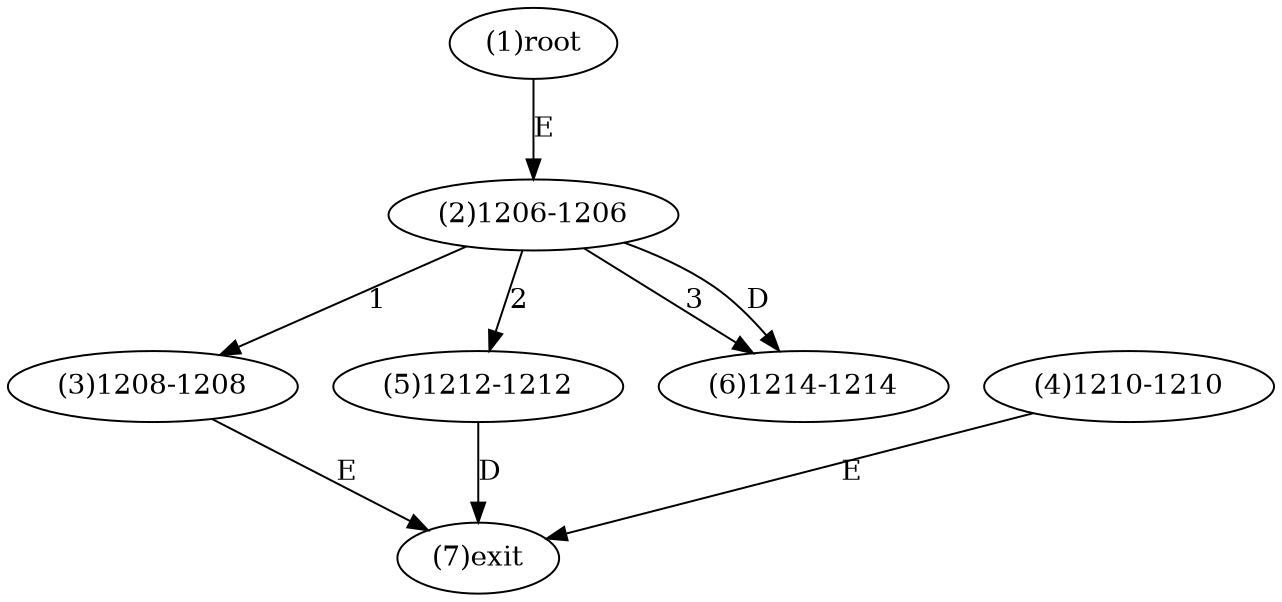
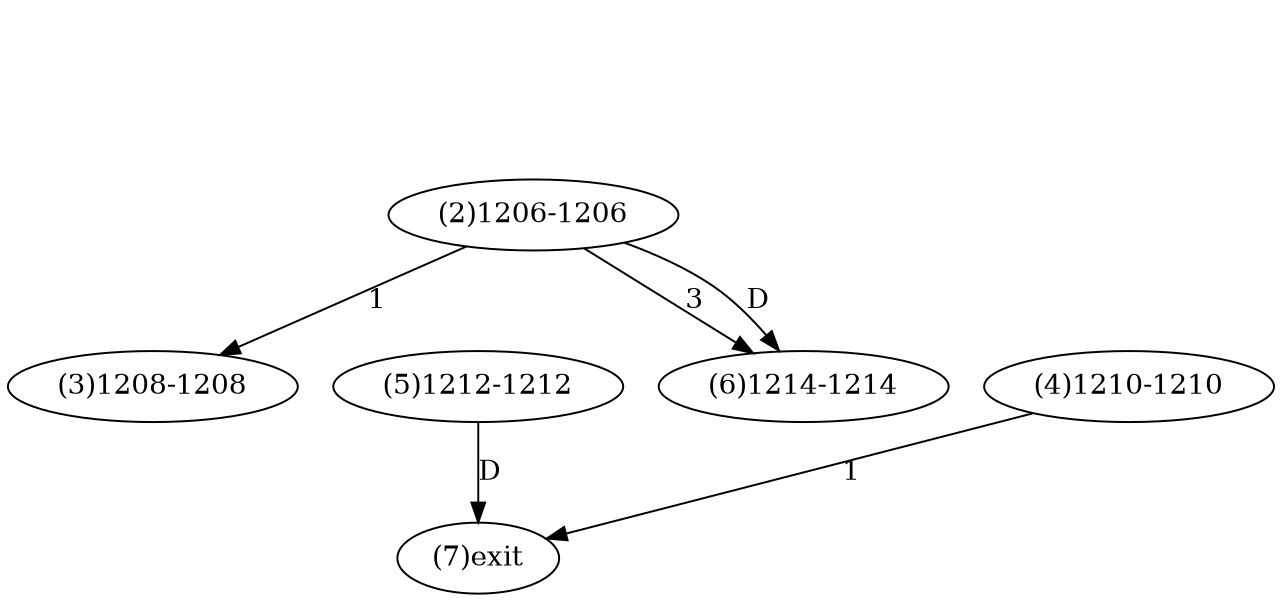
  digraph {
-   n1 [label="(1)root"]
    n2 [label="(2)1206-1206"]
    n3 [label="(3)1208-1208"]
    n4 [label="(5)1212-1212"]
    n5 [label="(6)1214-1214"]
    n6 [label="(7)exit"]
    n7 [label="(4)1210-1210"]
-   n1 -> n2 [label=E]
    n2 -> n3 [label=1]
-   n2 -> n4 [label=2]
    n2 -> n5 [label=3]
    n2 -> n5 [label=D]
-   n3 -> n6 [label=E]
    n4 -> n6 [label=D]
-   n7 -> n6 [label=E]
+   n7 -> n6 [label=1]
  }
